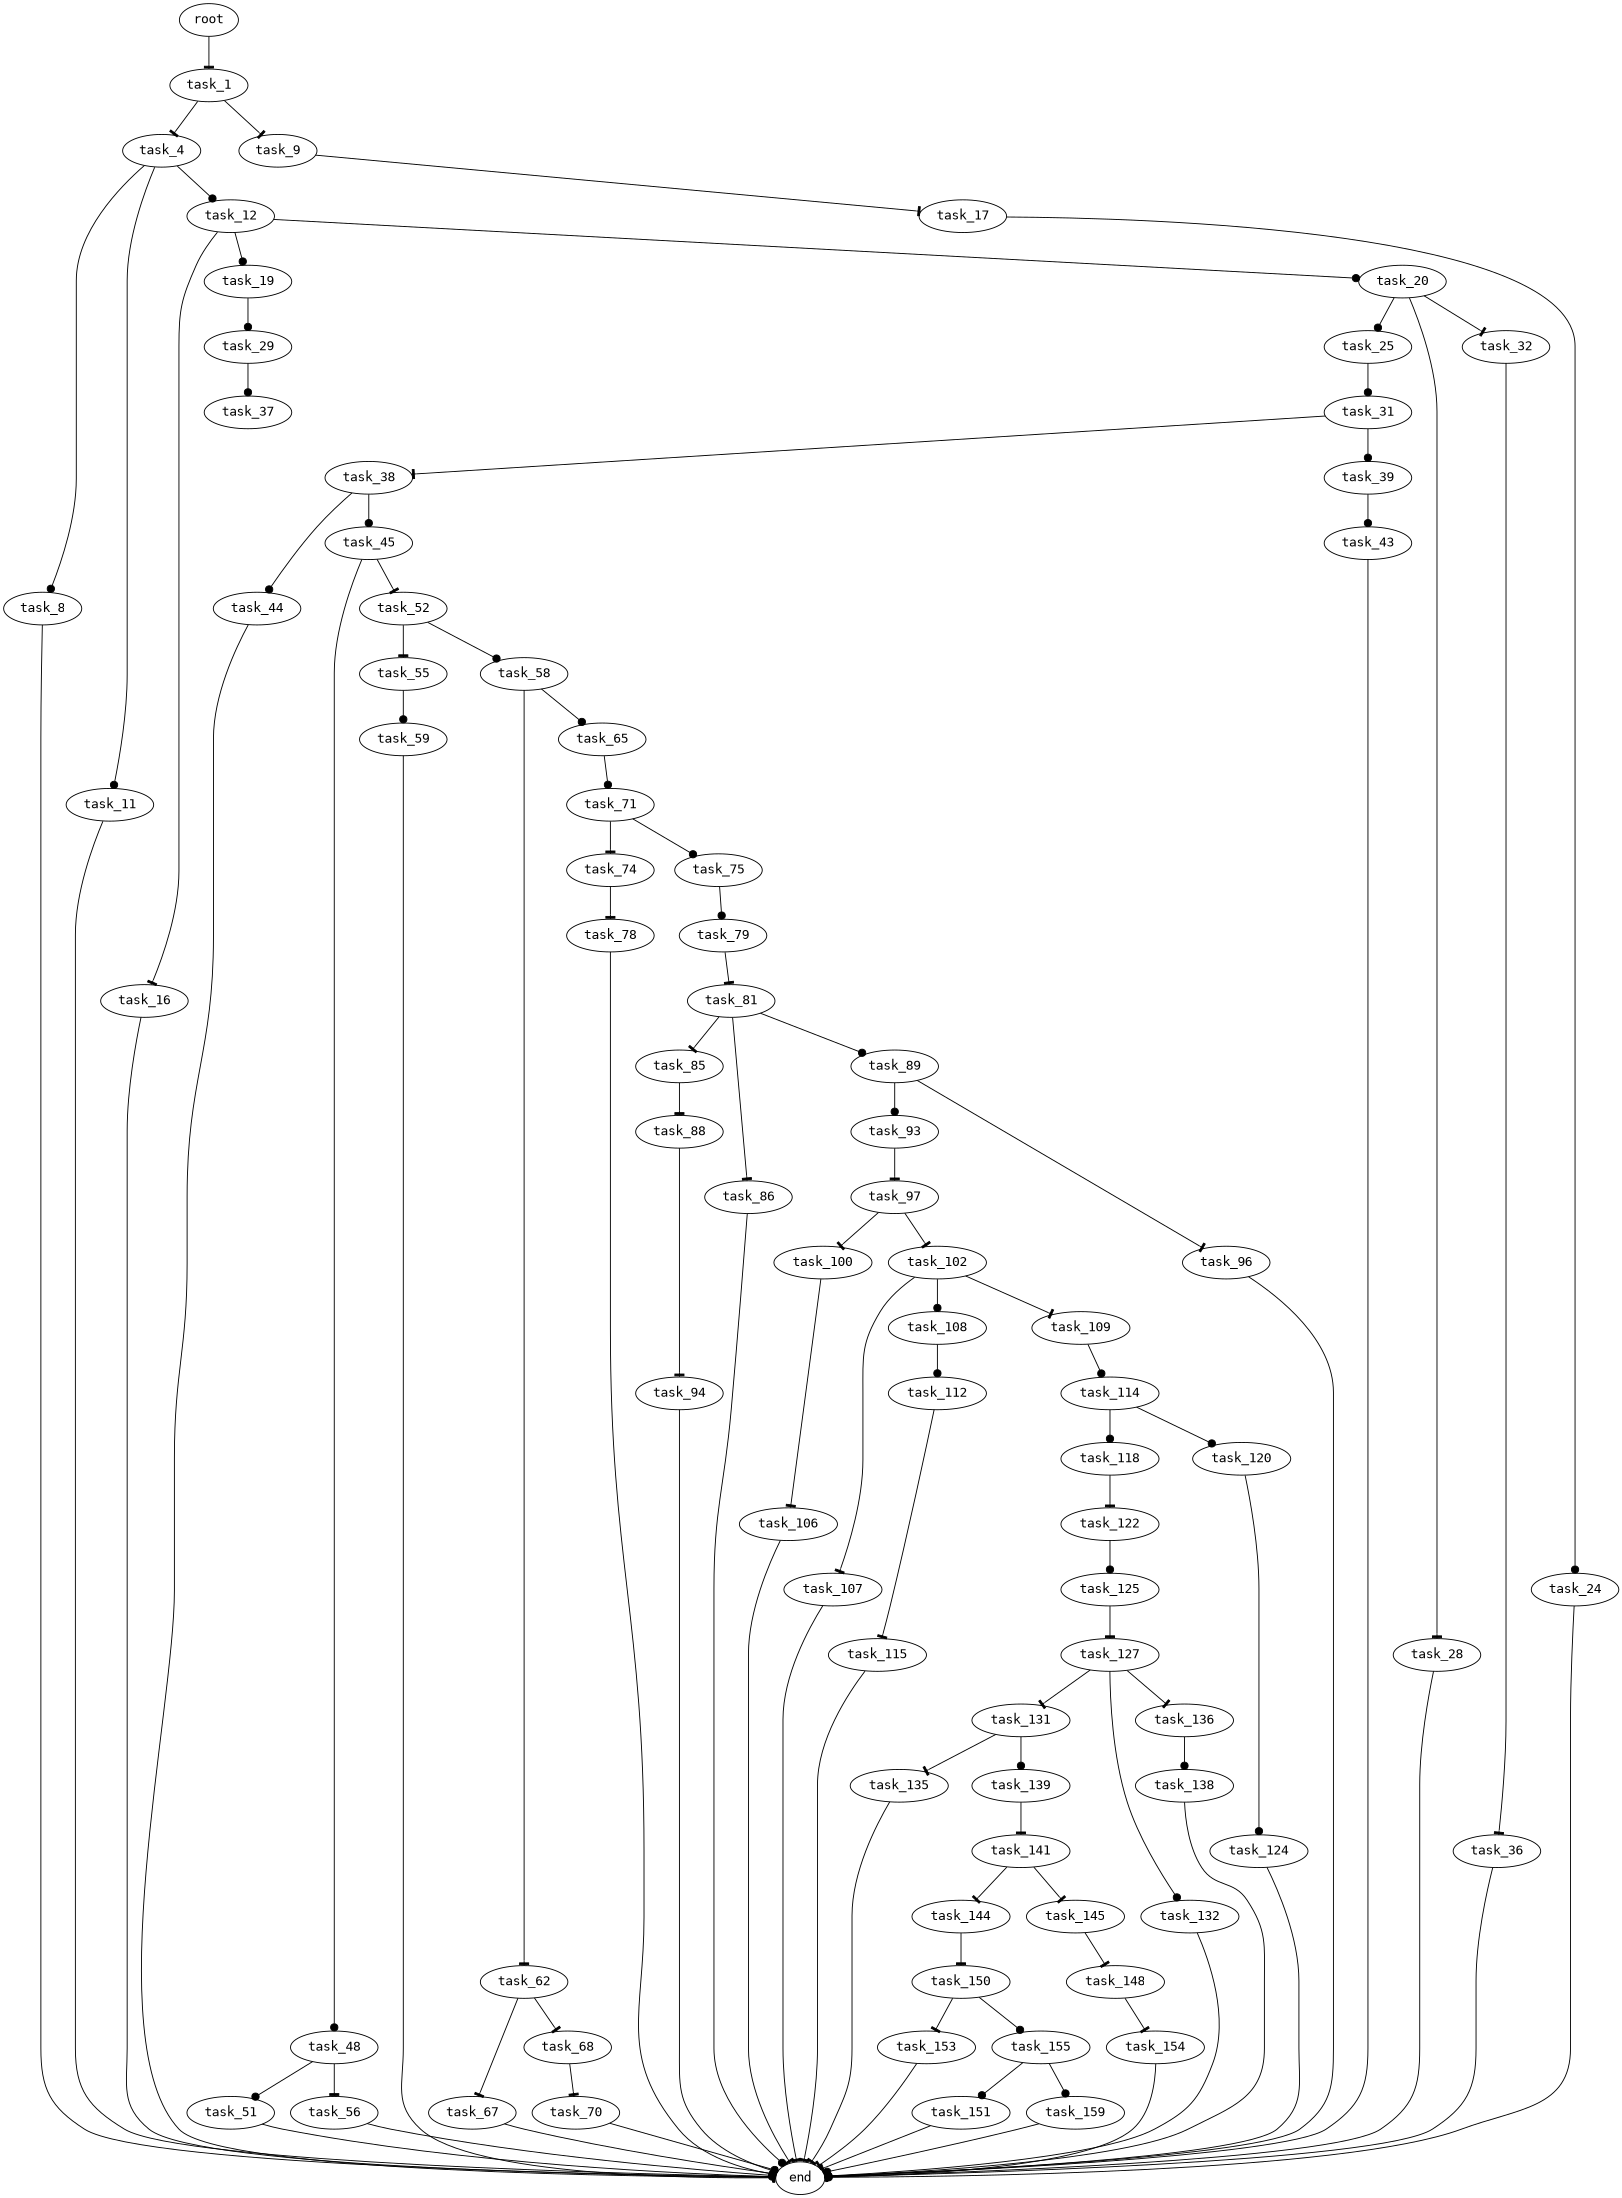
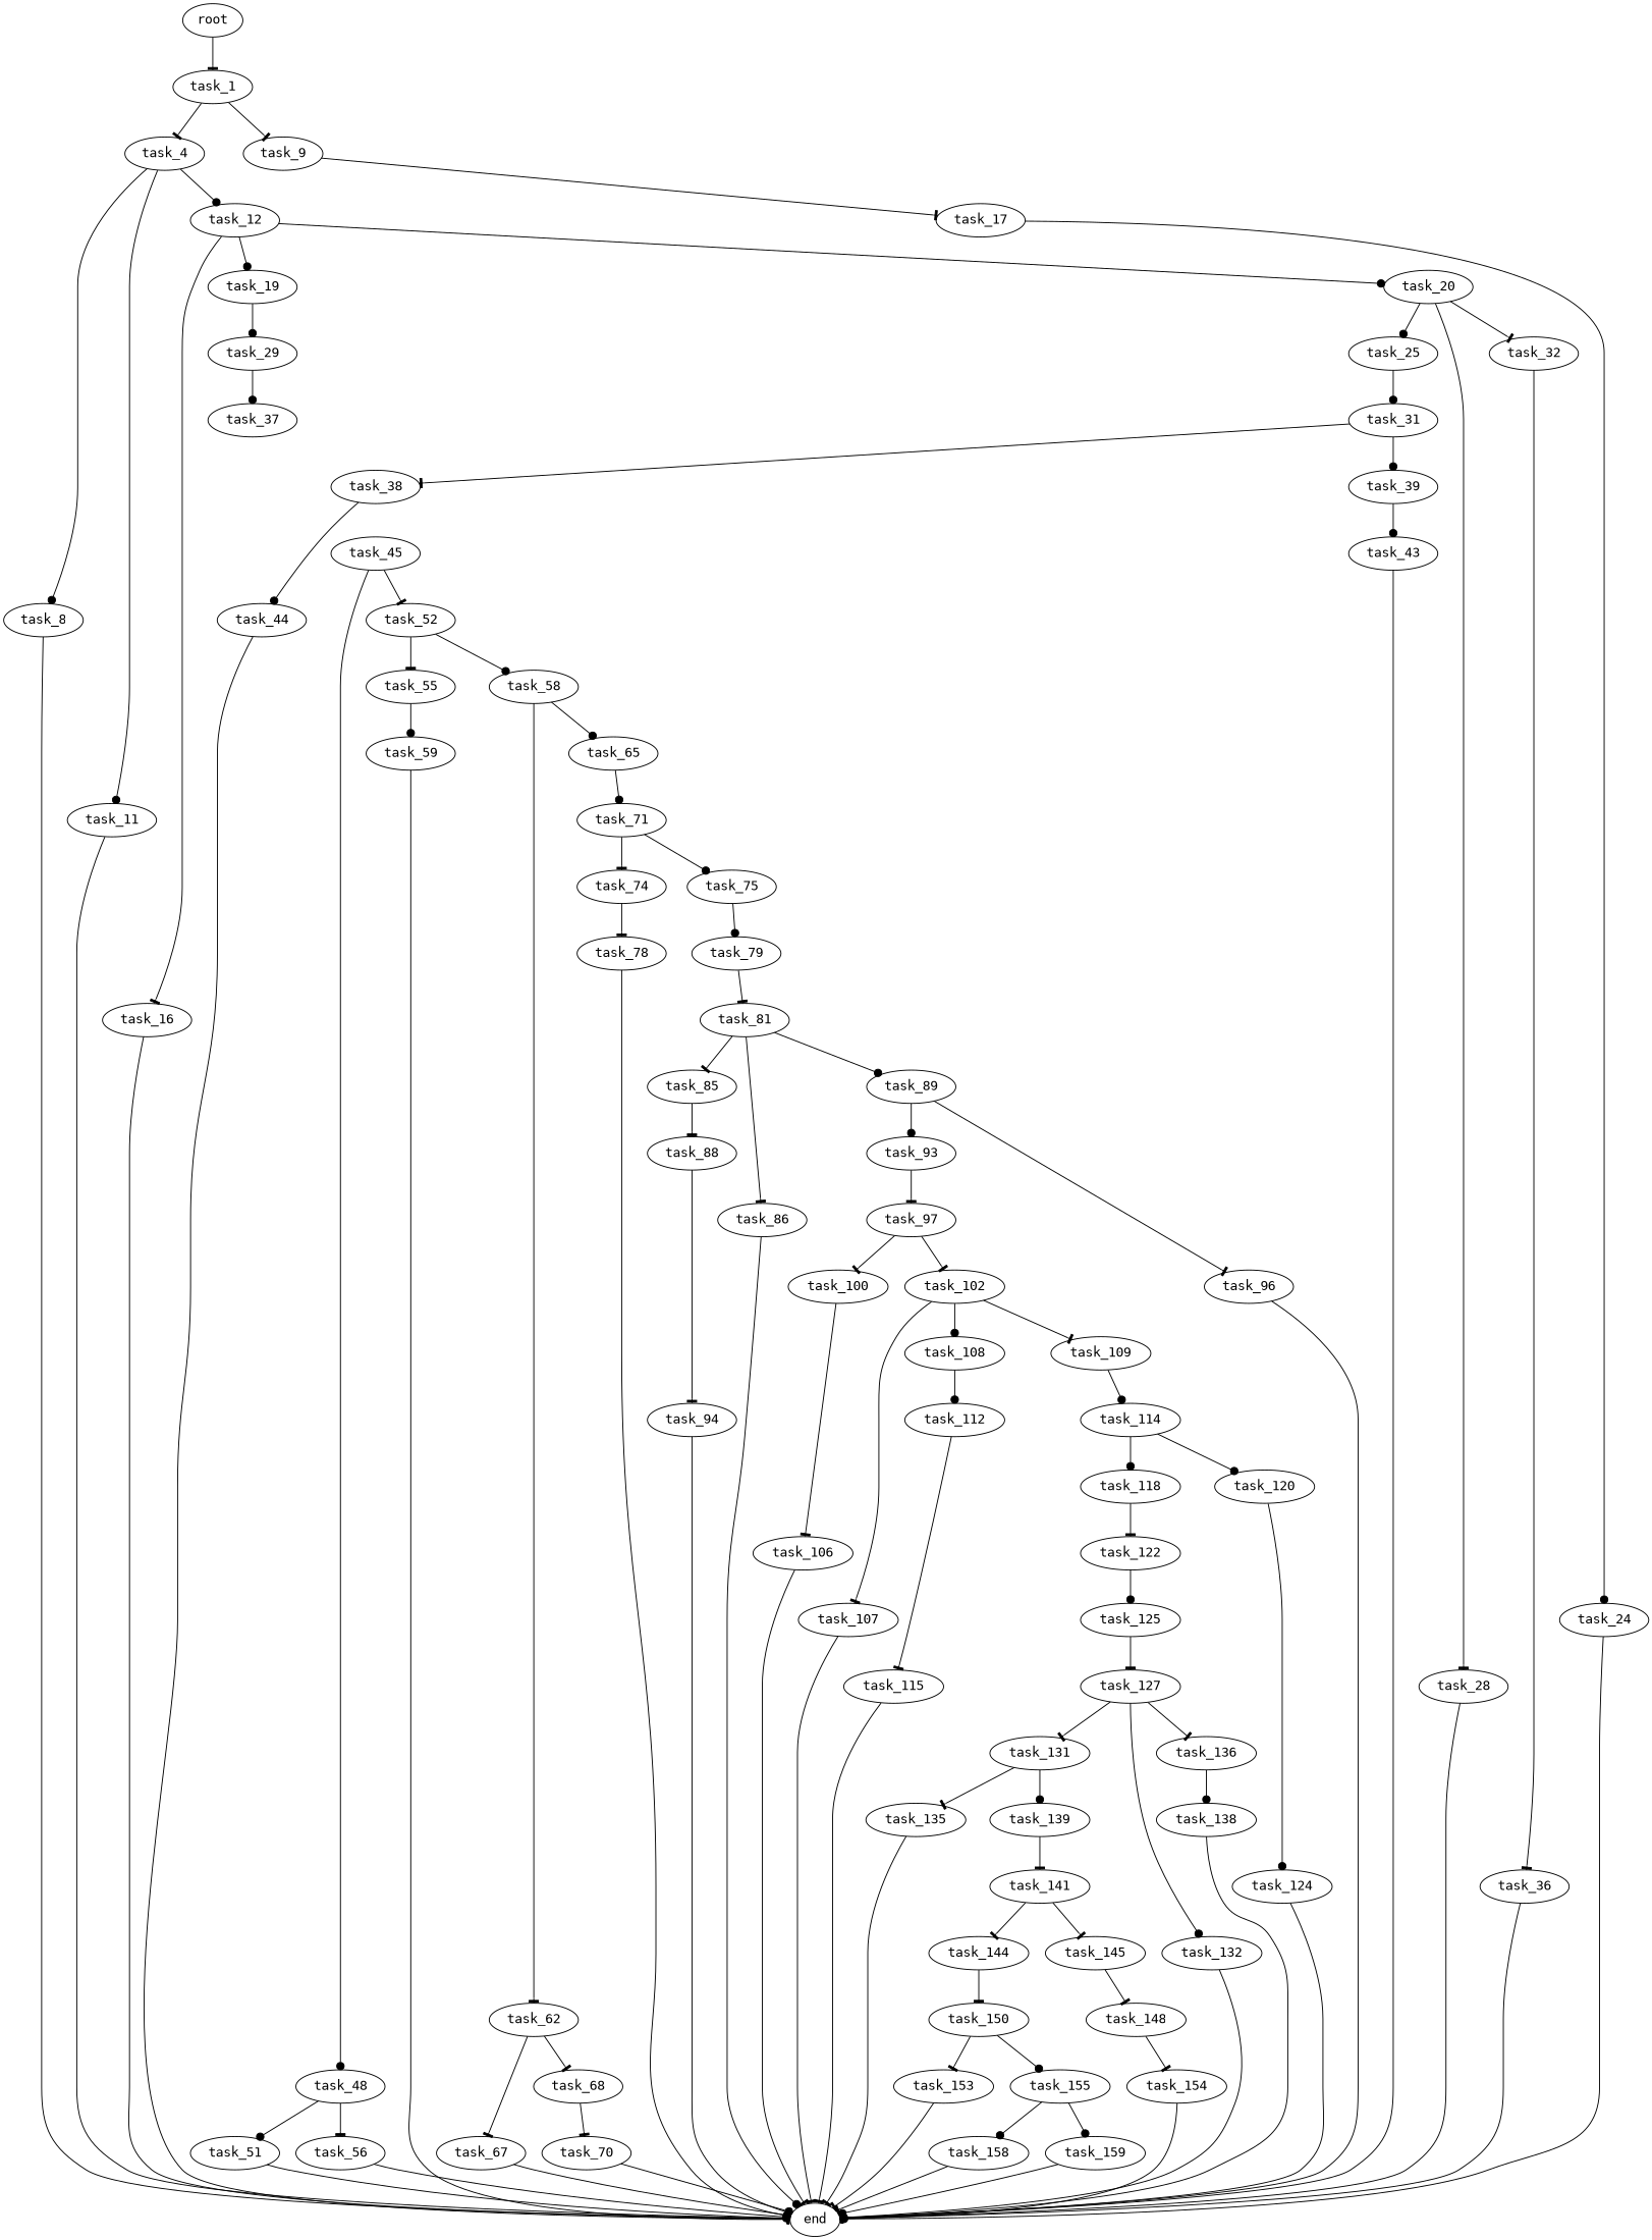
  digraph {
    fontname="DejaVu Sans Mono"
    node [fontname="DejaVu Sans Mono"]
    edge [arrowhead=tee fontname="DejaVu Sans Mono"]
    root
    task_1
    task_4
    task_9
    task_8
    task_11
    task_12
    task_17
    end
    task_16
    task_19
    task_20
    task_24
    task_29
    task_25
    task_28
    task_32
    task_37
    task_31
    task_38
    task_39
    task_36
    task_44
    task_45
    task_43
    task_48
    task_52
    task_51
    task_56
    task_55
    task_58
    task_59
    task_62
    task_65
    task_67
    task_68
    task_71
    task_70
    task_74
    task_75
    task_78
    task_79
    task_81
    task_85
    task_86
    task_89
    task_88
    task_93
    task_96
    task_94
    task_97
    task_100
    task_102
    task_106
    task_107
    task_108
    task_109
    task_112
    task_114
    task_115
    task_118
    task_120
    task_122
    task_124
    task_125
    task_127
    task_131
    task_132
    task_136
    task_135
    task_139
    task_138
    task_141
    task_144
    task_145
    task_150
    task_148
    task_153
    task_155
    task_154
-   task_158 [label=task_151]
+   task_158
    task_159
    root -> task_1
    task_1 -> task_4
    task_1 -> task_9
    task_4 -> task_8 [arrowhead=dot]
    task_4 -> task_11 [arrowhead=dot]
    task_4 -> task_12 [arrowhead=dot]
    task_9 -> task_17
    task_8 -> end
    task_11 -> end
    task_12 -> task_16
    task_12 -> task_19 [arrowhead=dot]
    task_12 -> task_20 [arrowhead=dot]
    task_17 -> task_24 [arrowhead=dot]
    task_16 -> end
    task_19 -> task_29 [arrowhead=dot]
    task_20 -> task_25 [arrowhead=dot]
    task_20 -> task_28
    task_20 -> task_32
    task_24 -> end [arrowhead=dot]
    task_29 -> task_37 [arrowhead=dot]
    task_25 -> task_31 [arrowhead=dot]
    task_28 -> end [arrowhead=dot]
    task_32 -> task_36
    task_31 -> task_38
    task_31 -> task_39 [arrowhead=dot]
    task_38 -> task_44 [arrowhead=dot]
-   task_38 -> task_45 [arrowhead=dot]
    task_39 -> task_43 [arrowhead=dot]
    task_36 -> end
    task_44 -> end
    task_45 -> task_48 [arrowhead=dot]
    task_45 -> task_52
    task_43 -> end [arrowhead=dot]
    task_48 -> task_51 [arrowhead=dot]
    task_48 -> task_56
    task_52 -> task_55
    task_52 -> task_58 [arrowhead=dot]
    task_51 -> end [arrowhead=dot]
    task_56 -> end [arrowhead=dot]
    task_55 -> task_59 [arrowhead=dot]
    task_58 -> task_62
    task_58 -> task_65 [arrowhead=dot]
    task_59 -> end
    task_62 -> task_67
    task_62 -> task_68
    task_65 -> task_71 [arrowhead=dot]
    task_67 -> end [arrowhead=dot]
    task_68 -> task_70
    task_71 -> task_74
    task_71 -> task_75 [arrowhead=dot]
    task_70 -> end [arrowhead=dot]
    task_74 -> task_78
    task_75 -> task_79 [arrowhead=dot]
    task_78 -> end
    task_79 -> task_81
    task_81 -> task_85
    task_81 -> task_86
    task_81 -> task_89 [arrowhead=dot]
    task_85 -> task_88
    task_86 -> end [arrowhead=dot]
    task_89 -> task_93 [arrowhead=dot]
    task_89 -> task_96
    task_88 -> task_94
    task_93 -> task_97
    task_96 -> end [arrowhead=dot]
    task_94 -> end
    task_97 -> task_100
    task_97 -> task_102
    task_100 -> task_106
    task_102 -> task_107
    task_102 -> task_108 [arrowhead=dot]
    task_102 -> task_109
    task_106 -> end
    task_107 -> end
    task_108 -> task_112 [arrowhead=dot]
    task_109 -> task_114 [arrowhead=dot]
    task_112 -> task_115
    task_114 -> task_118 [arrowhead=dot]
    task_114 -> task_120 [arrowhead=dot]
    task_115 -> end
    task_118 -> task_122
    task_120 -> task_124 [arrowhead=dot]
    task_122 -> task_125 [arrowhead=dot]
    task_124 -> end
    task_125 -> task_127
    task_127 -> task_131
    task_127 -> task_132 [arrowhead=dot]
    task_127 -> task_136
    task_131 -> task_135
    task_131 -> task_139 [arrowhead=dot]
    task_132 -> end [arrowhead=dot]
    task_136 -> task_138 [arrowhead=dot]
    task_135 -> end
    task_139 -> task_141
    task_138 -> end [arrowhead=dot]
    task_141 -> task_144
    task_141 -> task_145
    task_144 -> task_150
    task_145 -> task_148
    task_150 -> task_153
    task_150 -> task_155 [arrowhead=dot]
    task_148 -> task_154
    task_153 -> end
    task_155 -> task_158 [arrowhead=dot]
    task_155 -> task_159 [arrowhead=dot]
    task_154 -> end
    task_158 -> end
    task_159 -> end [arrowhead=dot]
  }
